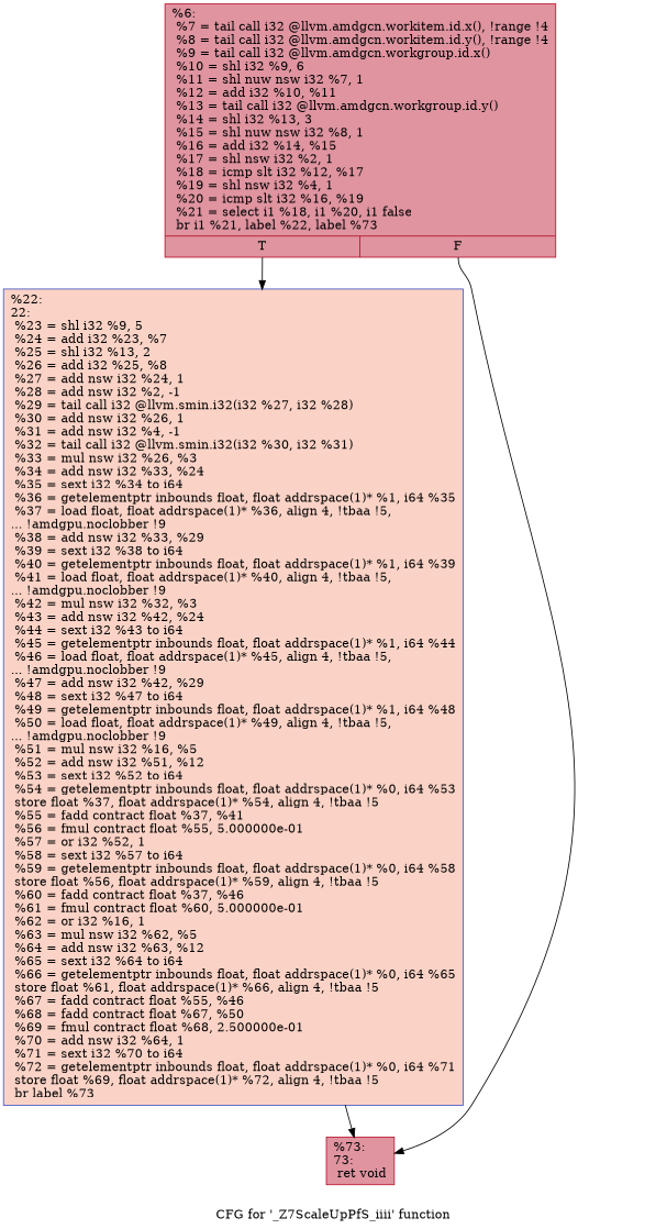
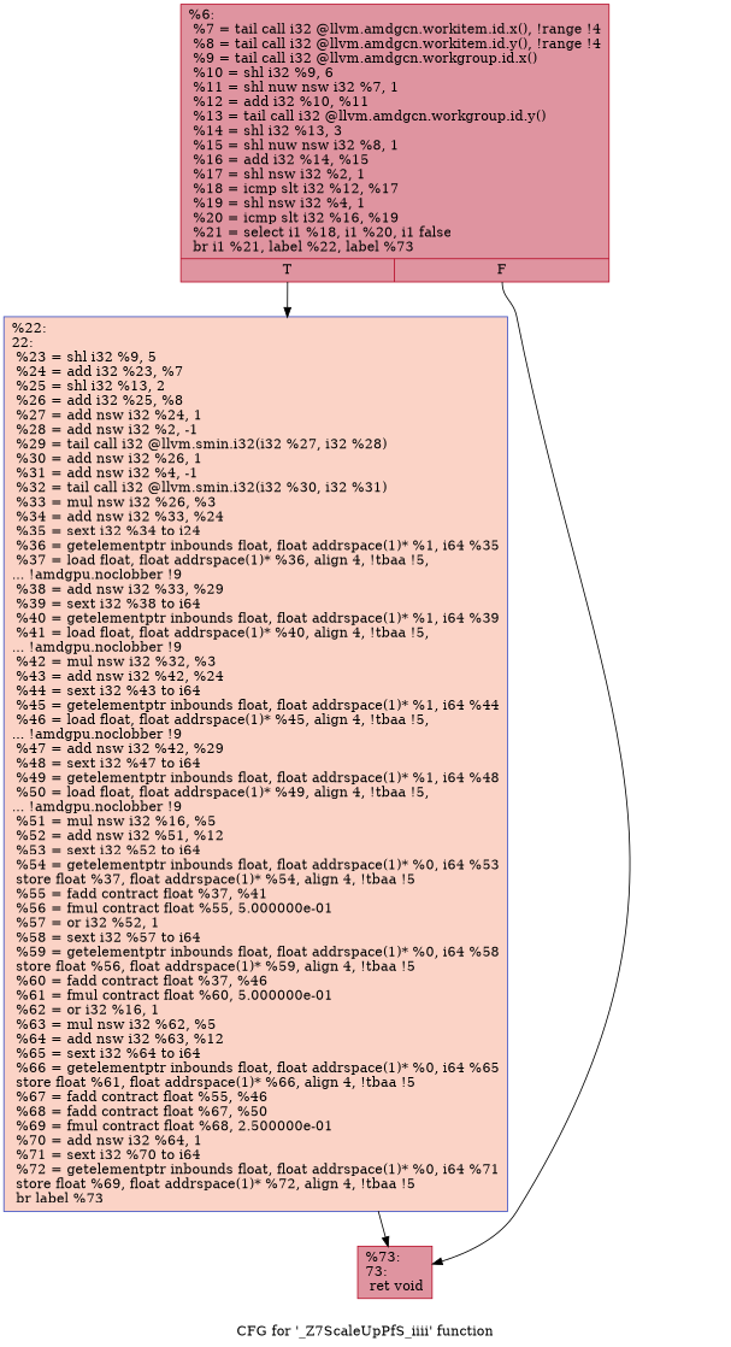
  digraph {
    label="CFG for '_Z7ScaleUpPfS_iiii' function"
    node [color="#b70d28ff" fillcolor="#b70d2870" shape=record style=filled]
    n1 [label="{%6:\l  %7 = tail call i32 @llvm.amdgcn.workitem.id.x(), !range !4\l  %8 = tail call i32 @llvm.amdgcn.workitem.id.y(), !range !4\l  %9 = tail call i32 @llvm.amdgcn.workgroup.id.x()\l  %10 = shl i32 %9, 6\l  %11 = shl nuw nsw i32 %7, 1\l  %12 = add i32 %10, %11\l  %13 = tail call i32 @llvm.amdgcn.workgroup.id.y()\l  %14 = shl i32 %13, 3\l  %15 = shl nuw nsw i32 %8, 1\l  %16 = add i32 %14, %15\l  %17 = shl nsw i32 %2, 1\l  %18 = icmp slt i32 %12, %17\l  %19 = shl nsw i32 %4, 1\l  %20 = icmp slt i32 %16, %19\l  %21 = select i1 %18, i1 %20, i1 false\l  br i1 %21, label %22, label %73\l|{<s0>T|<s1>F}}"]
-   n2 [color="#3d50c3ff" fillcolor="#f59c7d70" label="{%22:\l22:                                               \l  %23 = shl i32 %9, 5\l  %24 = add i32 %23, %7\l  %25 = shl i32 %13, 2\l  %26 = add i32 %25, %8\l  %27 = add nsw i32 %24, 1\l  %28 = add nsw i32 %2, -1\l  %29 = tail call i32 @llvm.smin.i32(i32 %27, i32 %28)\l  %30 = add nsw i32 %26, 1\l  %31 = add nsw i32 %4, -1\l  %32 = tail call i32 @llvm.smin.i32(i32 %30, i32 %31)\l  %33 = mul nsw i32 %26, %3\l  %34 = add nsw i32 %33, %24\l  %35 = sext i32 %34 to i64\l  %36 = getelementptr inbounds float, float addrspace(1)* %1, i64 %35\l  %37 = load float, float addrspace(1)* %36, align 4, !tbaa !5,\l... !amdgpu.noclobber !9\l  %38 = add nsw i32 %33, %29\l  %39 = sext i32 %38 to i64\l  %40 = getelementptr inbounds float, float addrspace(1)* %1, i64 %39\l  %41 = load float, float addrspace(1)* %40, align 4, !tbaa !5,\l... !amdgpu.noclobber !9\l  %42 = mul nsw i32 %32, %3\l  %43 = add nsw i32 %42, %24\l  %44 = sext i32 %43 to i64\l  %45 = getelementptr inbounds float, float addrspace(1)* %1, i64 %44\l  %46 = load float, float addrspace(1)* %45, align 4, !tbaa !5,\l... !amdgpu.noclobber !9\l  %47 = add nsw i32 %42, %29\l  %48 = sext i32 %47 to i64\l  %49 = getelementptr inbounds float, float addrspace(1)* %1, i64 %48\l  %50 = load float, float addrspace(1)* %49, align 4, !tbaa !5,\l... !amdgpu.noclobber !9\l  %51 = mul nsw i32 %16, %5\l  %52 = add nsw i32 %51, %12\l  %53 = sext i32 %52 to i64\l  %54 = getelementptr inbounds float, float addrspace(1)* %0, i64 %53\l  store float %37, float addrspace(1)* %54, align 4, !tbaa !5\l  %55 = fadd contract float %37, %41\l  %56 = fmul contract float %55, 5.000000e-01\l  %57 = or i32 %52, 1\l  %58 = sext i32 %57 to i64\l  %59 = getelementptr inbounds float, float addrspace(1)* %0, i64 %58\l  store float %56, float addrspace(1)* %59, align 4, !tbaa !5\l  %60 = fadd contract float %37, %46\l  %61 = fmul contract float %60, 5.000000e-01\l  %62 = or i32 %16, 1\l  %63 = mul nsw i32 %62, %5\l  %64 = add nsw i32 %63, %12\l  %65 = sext i32 %64 to i64\l  %66 = getelementptr inbounds float, float addrspace(1)* %0, i64 %65\l  store float %61, float addrspace(1)* %66, align 4, !tbaa !5\l  %67 = fadd contract float %55, %46\l  %68 = fadd contract float %67, %50\l  %69 = fmul contract float %68, 2.500000e-01\l  %70 = add nsw i32 %64, 1\l  %71 = sext i32 %70 to i64\l  %72 = getelementptr inbounds float, float addrspace(1)* %0, i64 %71\l  store float %69, float addrspace(1)* %72, align 4, !tbaa !5\l  br label %73\l}"]
+   n2 [color="#3d50c3ff" fillcolor="#f59c7d70" label="{%22:\l22:                                               \l  %23 = shl i32 %9, 5\l  %24 = add i32 %23, %7\l  %25 = shl i32 %13, 2\l  %26 = add i32 %25, %8\l  %27 = add nsw i32 %24, 1\l  %28 = add nsw i32 %2, -1\l  %29 = tail call i32 @llvm.smin.i32(i32 %27, i32 %28)\l  %30 = add nsw i32 %26, 1\l  %31 = add nsw i32 %4, -1\l  %32 = tail call i32 @llvm.smin.i32(i32 %30, i32 %31)\l  %33 = mul nsw i32 %26, %3\l  %34 = add nsw i32 %33, %24\l  %35 = sext i32 %34 to i24\l  %36 = getelementptr inbounds float, float addrspace(1)* %1, i64 %35\l  %37 = load float, float addrspace(1)* %36, align 4, !tbaa !5,\l... !amdgpu.noclobber !9\l  %38 = add nsw i32 %33, %29\l  %39 = sext i32 %38 to i64\l  %40 = getelementptr inbounds float, float addrspace(1)* %1, i64 %39\l  %41 = load float, float addrspace(1)* %40, align 4, !tbaa !5,\l... !amdgpu.noclobber !9\l  %42 = mul nsw i32 %32, %3\l  %43 = add nsw i32 %42, %24\l  %44 = sext i32 %43 to i64\l  %45 = getelementptr inbounds float, float addrspace(1)* %1, i64 %44\l  %46 = load float, float addrspace(1)* %45, align 4, !tbaa !5,\l... !amdgpu.noclobber !9\l  %47 = add nsw i32 %42, %29\l  %48 = sext i32 %47 to i64\l  %49 = getelementptr inbounds float, float addrspace(1)* %1, i64 %48\l  %50 = load float, float addrspace(1)* %49, align 4, !tbaa !5,\l... !amdgpu.noclobber !9\l  %51 = mul nsw i32 %16, %5\l  %52 = add nsw i32 %51, %12\l  %53 = sext i32 %52 to i64\l  %54 = getelementptr inbounds float, float addrspace(1)* %0, i64 %53\l  store float %37, float addrspace(1)* %54, align 4, !tbaa !5\l  %55 = fadd contract float %37, %41\l  %56 = fmul contract float %55, 5.000000e-01\l  %57 = or i32 %52, 1\l  %58 = sext i32 %57 to i64\l  %59 = getelementptr inbounds float, float addrspace(1)* %0, i64 %58\l  store float %56, float addrspace(1)* %59, align 4, !tbaa !5\l  %60 = fadd contract float %37, %46\l  %61 = fmul contract float %60, 5.000000e-01\l  %62 = or i32 %16, 1\l  %63 = mul nsw i32 %62, %5\l  %64 = add nsw i32 %63, %12\l  %65 = sext i32 %64 to i64\l  %66 = getelementptr inbounds float, float addrspace(1)* %0, i64 %65\l  store float %61, float addrspace(1)* %66, align 4, !tbaa !5\l  %67 = fadd contract float %55, %46\l  %68 = fadd contract float %67, %50\l  %69 = fmul contract float %68, 2.500000e-01\l  %70 = add nsw i32 %64, 1\l  %71 = sext i32 %70 to i64\l  %72 = getelementptr inbounds float, float addrspace(1)* %0, i64 %71\l  store float %69, float addrspace(1)* %72, align 4, !tbaa !5\l  br label %73\l}"]
    n3 [label="{%73:\l73:                                               \l  ret void\l}"]
    n1 -> n2 [tailport=s0]
    n1 -> n3 [tailport=s1]
    n2 -> n3
  }
